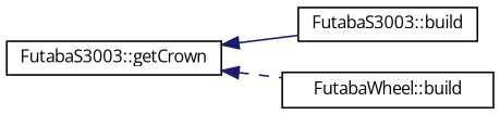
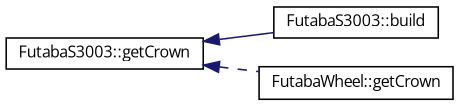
  digraph {
    fontname="Open Sans"
    rankdir=LR
    node [color=black fillcolor=white fontname="Open Sans" fontsize=10 shape=record style=filled]
    edge [color=midnightblue dir=back fontname="Open Sans" fontsize=10 labelfontname=Helvetica labelfontsize=10]
    n1 [height=0.2 label="FutabaS3003::getCrown" width=0.4]
    n2 [height=0.2 label="FutabaS3003::build" width=0.4]
-   n3 [height=0.2 label="FutabaWheel::build" width=0.4]
+   n3 [height=0.2 label="FutabaWheel::getCrown" width=0.4]
    n1 -> n2 [style=solid]
    n1 -> n3 [style=dashed]
  }
